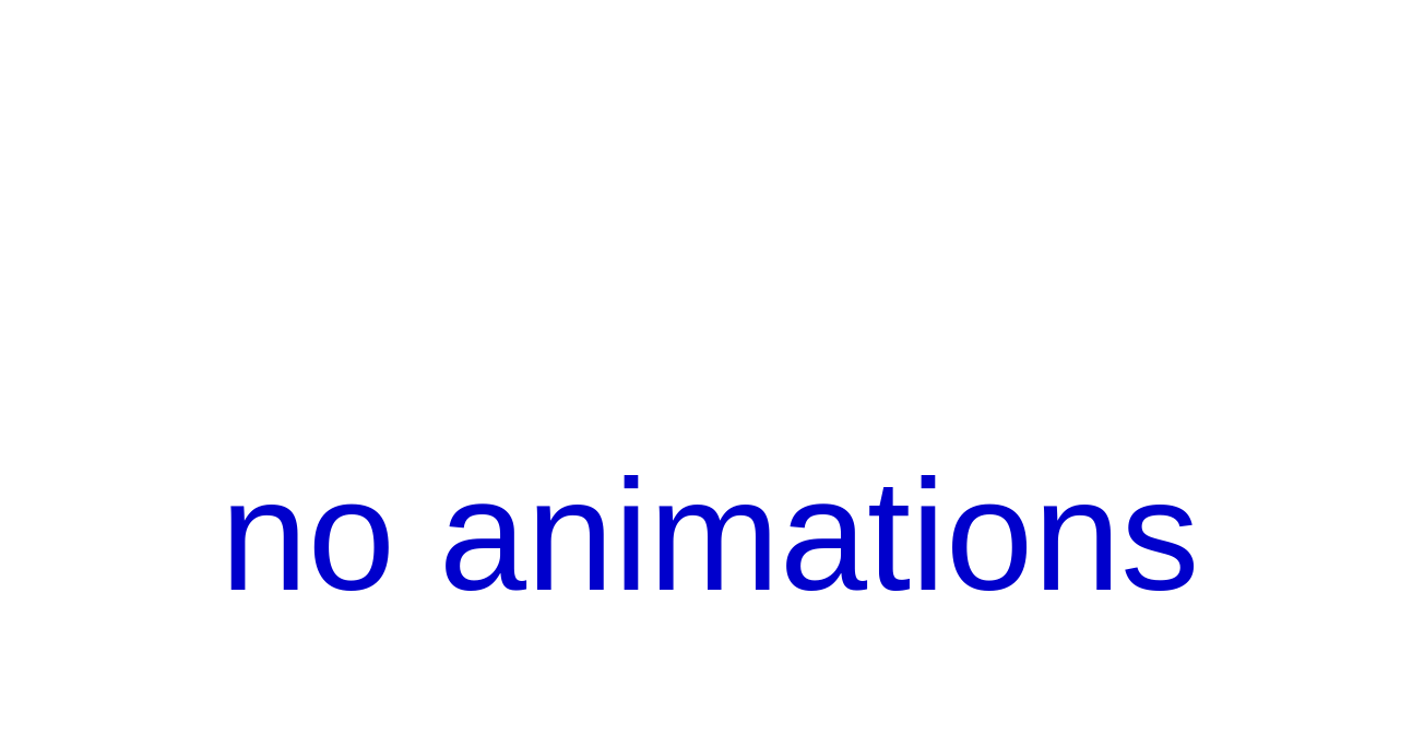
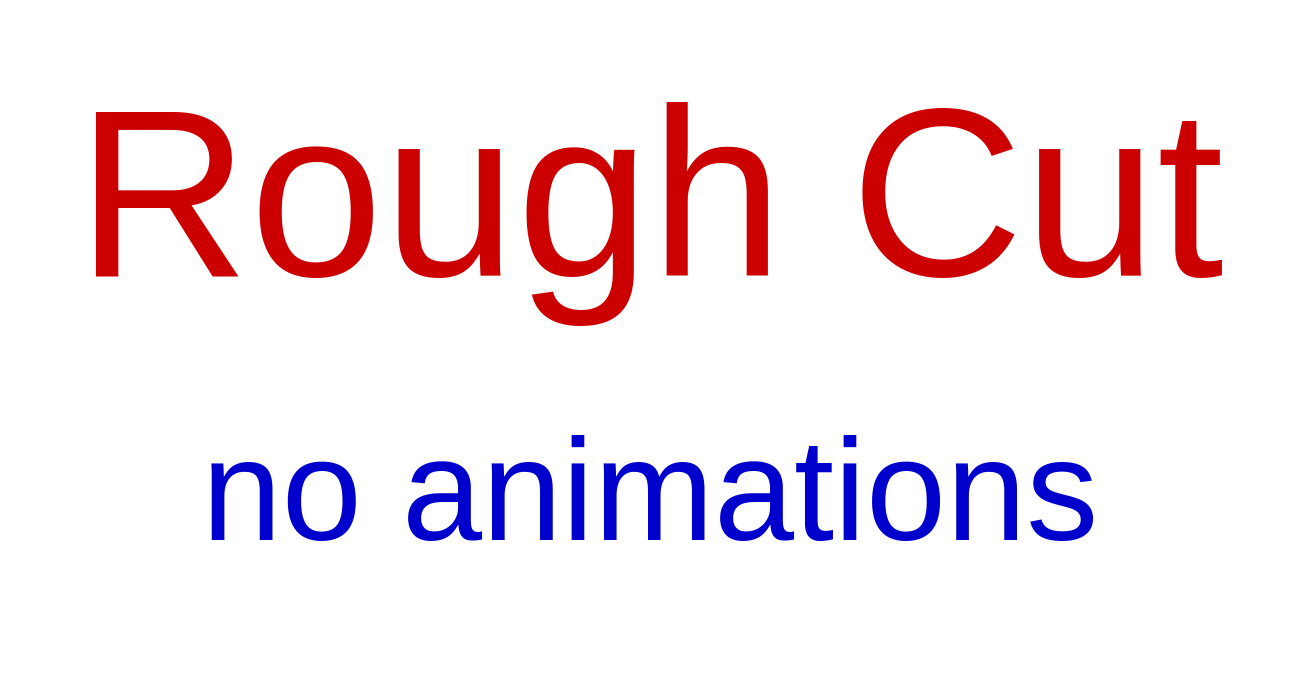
  <mxCell id="0" />
  <mxCell id="1" parent="0" />
+ <mxCell id="2" value="&lt;font style=&quot;font-size: 120px;&quot; color=&quot;#cc0000&quot;&gt;Rough Cut&lt;/font&gt;" style="text;html=1;strokeColor=none;fillColor=none;align=center;verticalAlign=middle;whiteSpace=wrap;rounded=0;" parent="1" vertex="1"><mxGeometry x="20" y="20" width="610" height="150" as="geometry" /></mxCell>
  <mxCell id="3" value="&lt;font color=&quot;#0000cc&quot; style=&quot;font-size: 72px;&quot;&gt;no animations&lt;/font&gt;" style="text;html=1;strokeColor=none;fillColor=none;align=center;verticalAlign=middle;whiteSpace=wrap;rounded=0;" vertex="1" parent="1"><mxGeometry x="20" y="170" width="610" height="150" as="geometry" /></mxCell>
